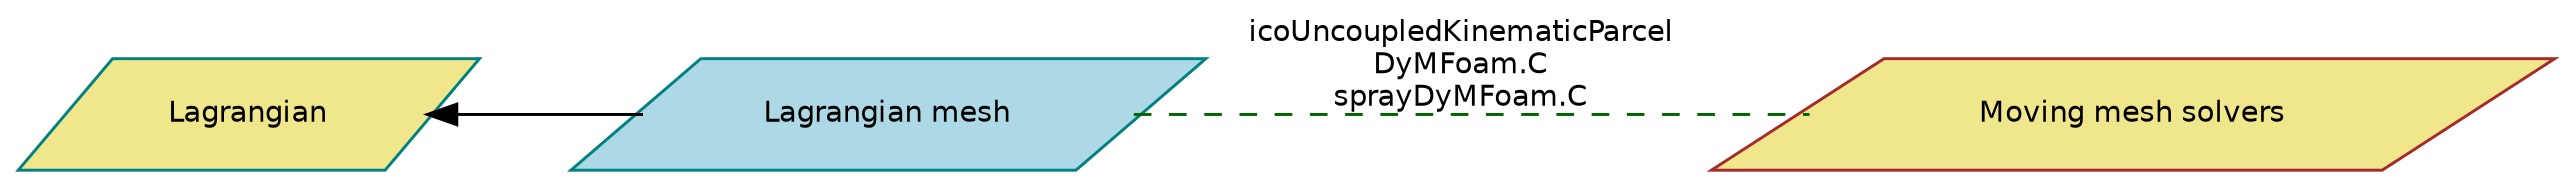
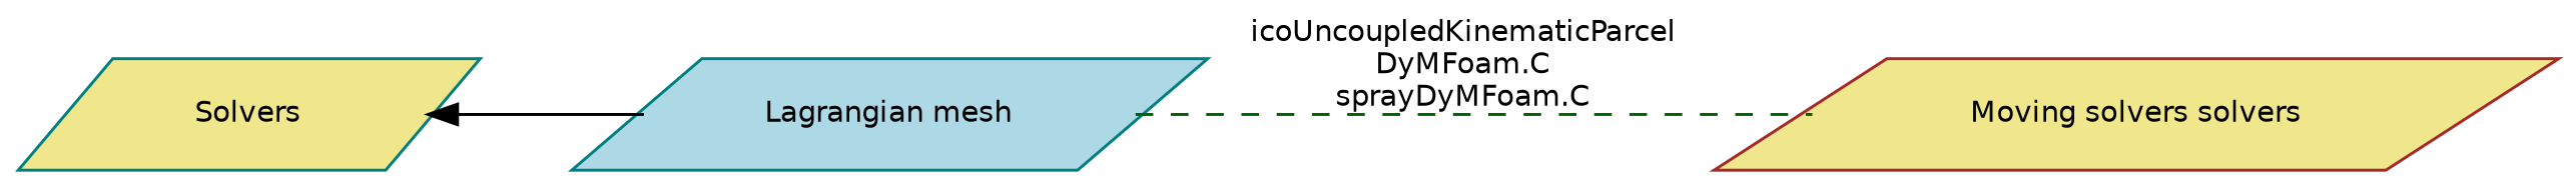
  digraph {
    rankdir=LR
    node [color=teal fillcolor=khaki fontname=Helvetica fontsize=10 shape=parallelogram style=filled]
    edge [fontname=Helvetica fontsize=10 labelfontname=Helvetica labelfontsize=10 shape=plaintext]
    n1 [fillcolor=lightblue fontcolor=black height=0.2 label="Lagrangian mesh" width=0.4]
-   n2 [color=brown height=0.2 label="Moving mesh solvers" width=0.4]
-   n3 [height=0.2 label=Lagrangian width=0.4]
+   n2 [color=brown height=0.2 label="Moving solvers solvers" width=0.4]
+   n3 [height=0.2 label=Solvers width=0.4]
    n1 -> n2 [color=darkgreen dir=none label="icoUncoupledKinematicParcel\lDyMFoam.C\nsprayDyMFoam.C" style=dashed]
    n3 -> n1 [dir=back style=solid]
  }
